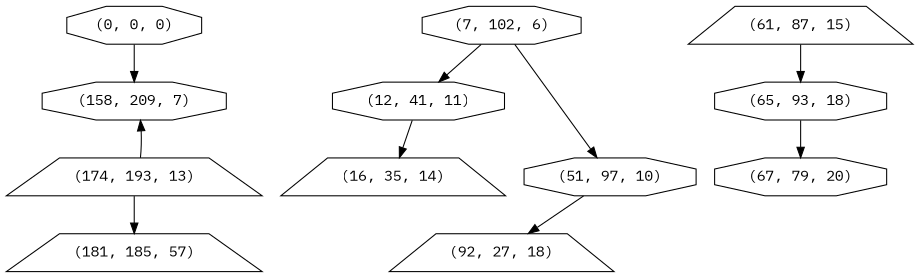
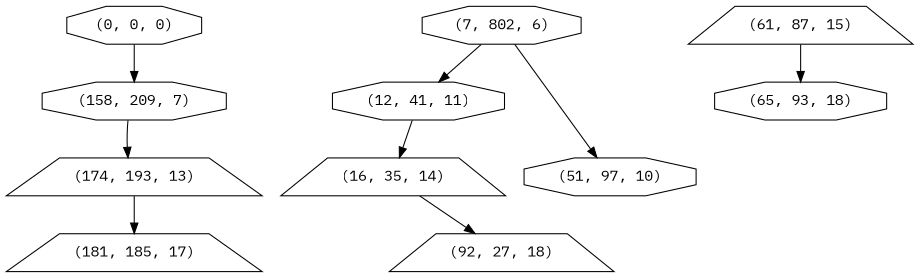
  digraph {
    fontname="IBM Plex Mono"
    node [fontname="IBM Plex Mono" shape=octagon]
    edge [fontname="IBM Plex Mono"]
    "(0, 0, 0)"
    "(158, 209, 7)"
-   "(7, 102, 6)"
+   "(7, 102, 6)" [label="(7, 802, 6)"]
    "(12, 41, 11)"
    "(51, 97, 10)"
    n6 [label="(174, 193, 13)" shape=trapezium]
    "(16, 35, 14)" [shape=trapezium]
    n8 [label="(92, 27, 18)" shape=trapezium]
    "(61, 87, 15)" [shape=trapezium]
    n10 [label="(65, 93, 18)"]
-   "(67, 79, 20)"
-   "(181, 185, 17)" [shape=trapezium label="(181, 185, 57)"]
+   "(181, 185, 17)" [shape=trapezium]
    "(0, 0, 0)" -> "(158, 209, 7)"
-   n6 -> "(158, 209, 7)"
+   "(158, 209, 7)" -> n6
    "(7, 102, 6)" -> "(12, 41, 11)"
    "(7, 102, 6)" -> "(51, 97, 10)"
    "(12, 41, 11)" -> "(16, 35, 14)"
    n6 -> "(181, 185, 17)"
-   "(51, 97, 10)" -> n8
+   "(16, 35, 14)" -> n8
    "(61, 87, 15)" -> n10
-   n10 -> "(67, 79, 20)"
  }
